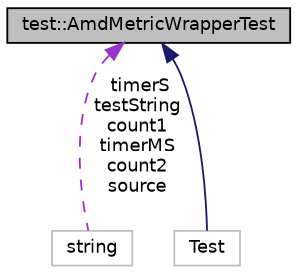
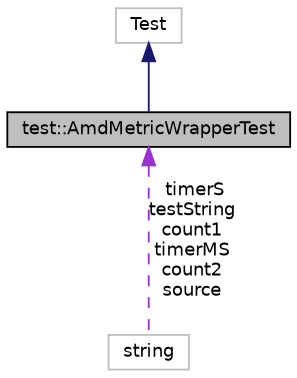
  digraph {
    node [color=grey75 fillcolor=white fontname=Helvetica fontsize=10 shape=record style=filled]
    edge [dir=back fontname=Helvetica fontsize=10 labelfontname=Helvetica labelfontsize=10]
    n1 [color=black fillcolor=grey75 fontcolor=black height=0.2 label="test::AmdMetricWrapperTest" width=0.4]
    n2 [height=0.2 label=string width=0.4]
    n3 [height=0.2 label=Test width=0.4]
    n1 -> n2 [color=darkorchid3 label=" timerS\ntestString\ncount1\ntimerMS\ncount2\nsource" style=dashed]
-   n1 -> n3 [color=midnightblue style=solid]
+   n3 -> n1 [color=midnightblue style=solid]
  }
